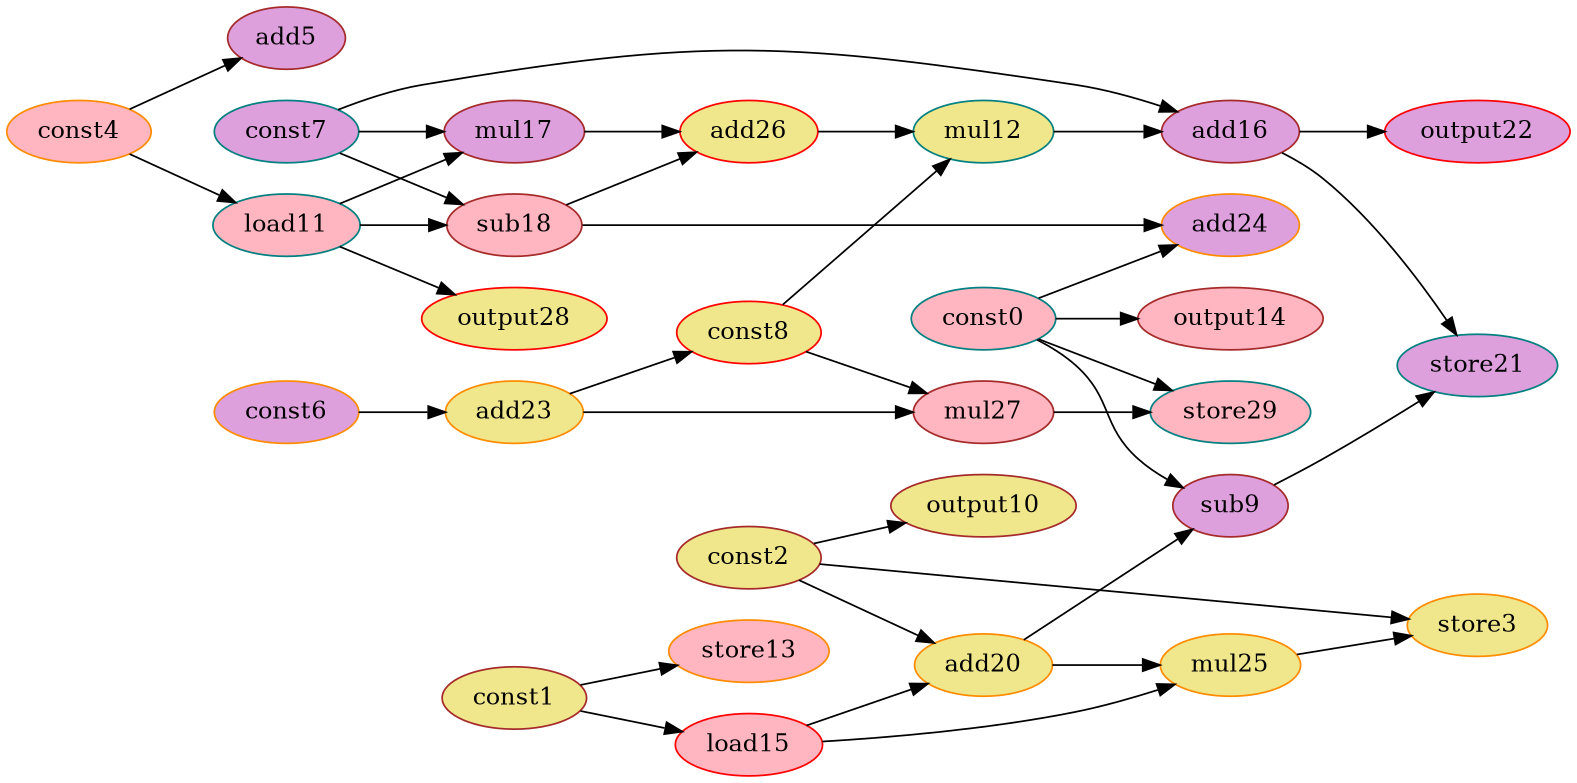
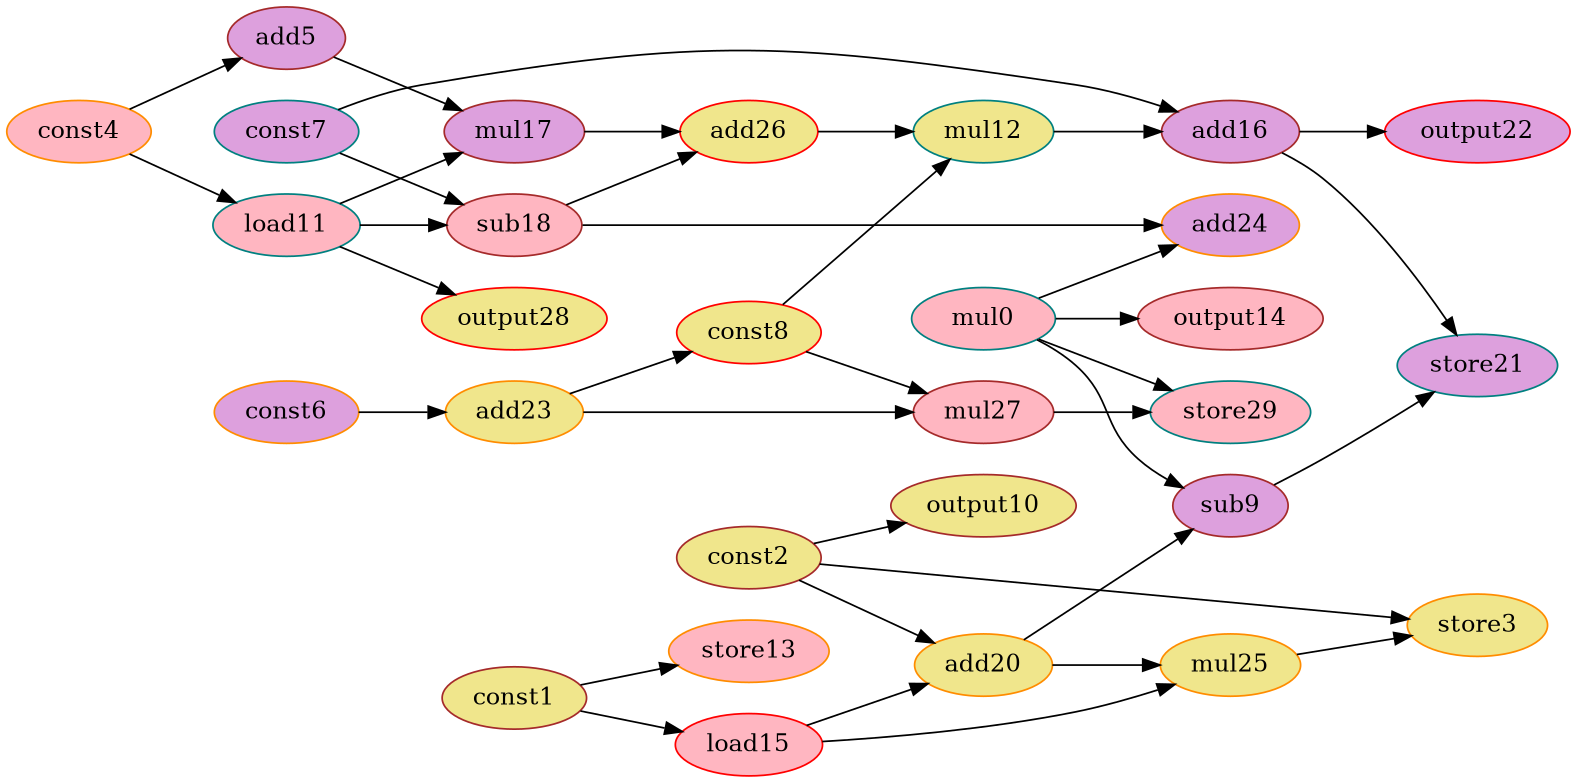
  digraph {
    rankdir=LR
    node [color=brown fillcolor=khaki opcode=const style=filled]
    edge [operand=0]
-   const0 [color=teal fillcolor=lightpink]
+   const0 [color=teal fillcolor=lightpink label=mul0]
    sub9 [fillcolor=plum opcode=sub]
    output14 [fillcolor=lightpink opcode=output]
    add24 [color=darkorange fillcolor=plum opcode=add]
    store29 [color=teal fillcolor=lightpink opcode=store]
    store21 [color=teal fillcolor=plum opcode=store]
    const1
    n8 [color=darkorange fillcolor=lightpink label=store13 opcode=output]
    load15 [color=red fillcolor=lightpink opcode=load]
    add20 [color=darkorange opcode=add]
    mul25 [color=darkorange opcode=mul]
    const2
    store3 [color=darkorange opcode=store]
    output10 [opcode=output]
    const4 [color=darkorange fillcolor=lightpink]
    add5 [fillcolor=plum opcode=add]
    load11 [color=teal fillcolor=lightpink opcode=load]
    mul17 [fillcolor=plum opcode=mul]
    sub18 [fillcolor=lightpink opcode=sub]
    output28 [color=red opcode=output]
    add26 [color=red opcode=add]
    const6 [color=darkorange fillcolor=plum]
    add23 [color=darkorange opcode=add]
    n24 [color=red label=const8 opcode=load]
    mul27 [fillcolor=lightpink opcode=mul]
    const7 [color=teal fillcolor=plum]
    add16 [fillcolor=plum opcode=add]
    output22 [color=red fillcolor=plum opcode=output]
    mul12 [color=teal opcode=mul]
    const0 -> sub9
    const0 -> output14
    const0 -> add24
    const0 -> store29
    sub9 -> store21 [operand=1]
    const1 -> n8
    const1 -> load15
    load15 -> add20 [operand=1]
    load15 -> mul25 [operand=1]
    add20 -> sub9 [operand=1]
    add20 -> mul25
    mul25 -> store3
    const2 -> add20
    const2 -> store3 [operand=1]
    const2 -> output10
    const4 -> add5 [operand=1]
    const4 -> load11
-   const7 -> mul17 [operand=1]
+   add5 -> mul17 [operand=1]
    load11 -> mul17
    load11 -> sub18
    load11 -> output28
    mul17 -> add26
    sub18 -> add24 [operand=1]
    sub18 -> add26 [operand=1]
    add26 -> mul12 [operand=1]
    const6 -> add23 [operand=1]
    add23 -> n24
    add23 -> mul27 [operand=1]
    n24 -> mul27
    n24 -> mul12
    mul27 -> store29 [operand=1]
    const7 -> sub18 [operand=1]
    const7 -> add16 [operand=1]
    add16 -> store21
    add16 -> output22
    mul12 -> add16
  }
